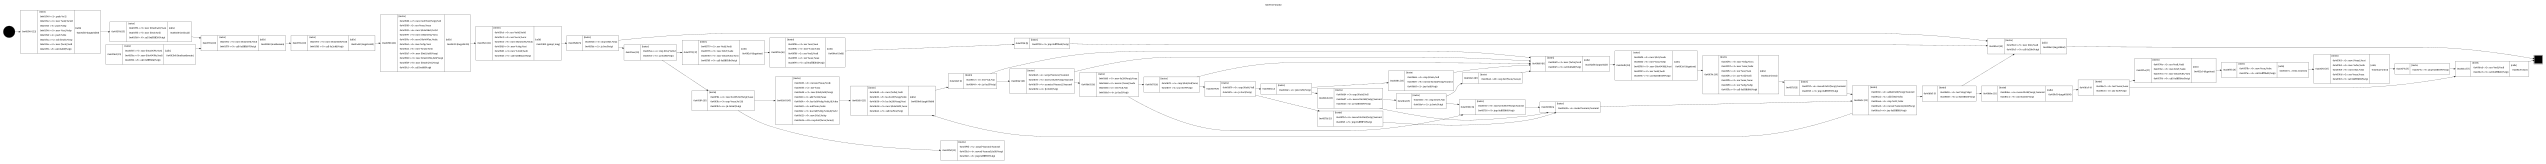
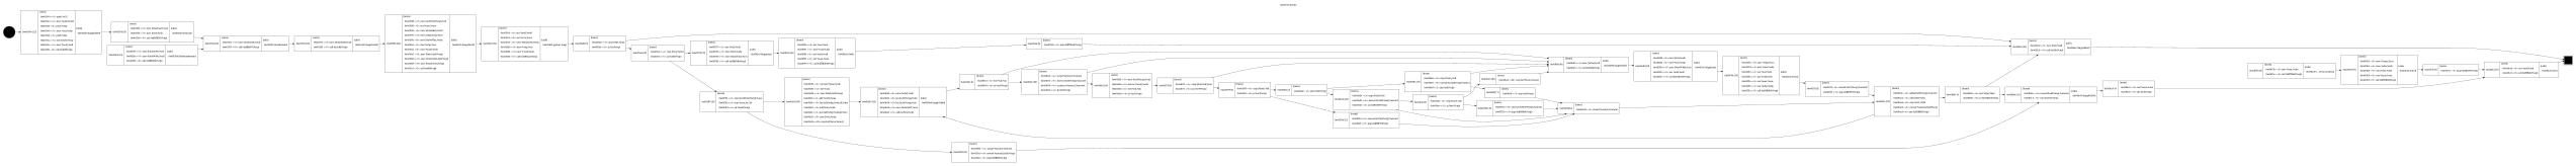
  digraph {
    fontname=Merriweather
    label="0x401540 (main)"
    labelloc=t
    rankdir=LR
    node [fontname=Merriweather shape=record]
    edge [fontname=Merriweather]
    Entry [fillcolor=black height=0.3 shape=circle style=filled width=0.3]
    n2 [label="{\n    0x401540 [22]\l\n    | [instrs]\l\n    &nbsp;&nbsp;0x401540 \<+2\>: push %r12\l\n    &nbsp;&nbsp;0x401542 \<+3\>: mov %edi,%r12d\l\n    &nbsp;&nbsp;0x401545 \<+1\>: push %rbp\l\n    &nbsp;&nbsp;0x401546 \<+3\>: mov %rsi,%rbp\l\n    &nbsp;&nbsp;0x401549 \<+1\>: push %rbx\l\n    &nbsp;&nbsp;0x40154a \<+4\>: sub $0x30,%rsp\l\n    &nbsp;&nbsp;0x40154e \<+3\>: mov (%rsi),%rdi\l\n    &nbsp;&nbsp;0x401551 \<+5\>: call 0x80f(%rip)\l\n     | [calls]\l\n     &nbsp;&nbsp;0x401d60 (targ401d60)\l\n  }"]
    n3 [label="{\n    0x401556 [15]\l\n    | [instrs]\l\n    &nbsp;&nbsp;0x401556 \<+5\>: mov $0x404e81,%esi\l\n    &nbsp;&nbsp;0x40155b \<+5\>: mov $0x6,%edi\l\n    &nbsp;&nbsp;0x401560 \<+5\>: call 0xffffff20(%rip)\l\n     | [calls]\l\n     &nbsp;&nbsp;0x401480 (setlocale)\l\n  }"]
    n4 [label="{\n    0x401574 [10]\l\n    | [instrs]\l\n    &nbsp;&nbsp;0x401574 \<+5\>: mov $0x40478e,%edi\l\n    &nbsp;&nbsp;0x401579 \<+5\>: call 0xfffffd07(%rip)\l\n     | [calls]\l\n     &nbsp;&nbsp;0x401280 (textdomain)\l\n  }"]
    n5 [label="{\n    0x401565 [15]\l\n    | [instrs]\l\n    &nbsp;&nbsp;0x401565 \<+5\>: mov $0x40479c,%esi\l\n    &nbsp;&nbsp;0x40156a \<+5\>: mov $0x40478e,%edi\l\n    &nbsp;&nbsp;0x40156f \<+5\>: call 0xfffffd41(%rip)\l\n     | [calls]\l\n     &nbsp;&nbsp;0x4012b0 (bindtextdomain)\l\n  }"]
    n6 [label="{\n    0x40157e [10]\l\n    | [instrs]\l\n    &nbsp;&nbsp;0x40157e \<+5\>: mov $0x401b00,%edi\l\n    &nbsp;&nbsp;0x401583 \<+5\>: call 0x2e8d(%rip)\l\n     | [calls]\l\n     &nbsp;&nbsp;0x404410 (targ404410)\l\n  }"]
    n7 [label="{\n    0x401588 [62]\l\n    | [instrs]\l\n    &nbsp;&nbsp;0x401588 \<+7\>: mov 0x205c41(%rip),%r8\l\n    &nbsp;&nbsp;0x40158f \<+2\>: xor %eax,%eax\l\n    &nbsp;&nbsp;0x401591 \<+6\>: mov $0x4018a0,%r9d\l\n    &nbsp;&nbsp;0x401597 \<+5\>: mov $0x40478a,%ecx\l\n    &nbsp;&nbsp;0x40159c \<+5\>: mov $0x4047ae,%edx\l\n    &nbsp;&nbsp;0x4015a1 \<+3\>: mov %rbp,%rsi\l\n    &nbsp;&nbsp;0x4015a4 \<+3\>: mov %r12d,%edi\l\n    &nbsp;&nbsp;0x4015a7 \<+9\>: mov $0x0,0x10(%rsp)\l\n    &nbsp;&nbsp;0x4015b0 \<+9\>: mov $0x4047b4,0x8(%rsp)\l\n    &nbsp;&nbsp;0x4015b9 \<+8\>: mov $0x4047c0,(%rsp)\l\n    &nbsp;&nbsp;0x4015c1 \<+5\>: call 0x68f(%rip)\l\n     | [calls]\l\n     &nbsp;&nbsp;0x401c50 (targ401c50)\l\n  }"]
    n8 [label="{\n    0x4015c6 [21]\l\n    | [instrs]\l\n    &nbsp;&nbsp;0x4015c6 \<+3\>: xor %r8d,%r8d\l\n    &nbsp;&nbsp;0x4015c9 \<+2\>: xor %ecx,%ecx\l\n    &nbsp;&nbsp;0x4015cb \<+5\>: mov $0x404e81,%edx\l\n    &nbsp;&nbsp;0x4015d0 \<+3\>: mov %rbp,%rsi\l\n    &nbsp;&nbsp;0x4015d3 \<+3\>: mov %r12d,%edi\l\n    &nbsp;&nbsp;0x4015d6 \<+5\>: call 0xfffffd2a(%rip)\l\n     | [calls]\l\n     &nbsp;&nbsp;0x401300 (getopt_long)\l\n  }"]
    n9 [label="{\n    0x4015db [5]\l\n    | [instrs]\l\n    &nbsp;&nbsp;0x4015db \<+3\>: cmp $0xff,%eax\l\n    &nbsp;&nbsp;0x4015de \<+2\>: jz 0xc(%rip)\l\n  }"]
    n10 [label="{\n    0x4015ea [10]\l\n    | [instrs]\l\n    &nbsp;&nbsp;0x4015ea \<+4\>: cmp $0x1,%r12d\l\n    &nbsp;&nbsp;0x4015ee \<+6\>: jz 0x18b(%rip)\l\n  }"]
    n11 [label="{\n    0x4015e0 [10]\l\n    | [instrs]\l\n    &nbsp;&nbsp;0x4015e0 \<+5\>: mov $0x1,%edi\l\n    &nbsp;&nbsp;0x4015e5 \<+5\>: call 0x2bb(%rip)\l\n     | [calls]\l\n     &nbsp;&nbsp;0x4018a0 (targ4018a0)\l\n  }"]
    n12 [label="{\n    0x4015f4 [15]\l\n    | [instrs]\l\n    &nbsp;&nbsp;0x4015f4 \<+6\>: mov 0x205c66(%rip),%eax\l\n    &nbsp;&nbsp;0x4015fa \<+3\>: cmp %eax,%r12d\l\n    &nbsp;&nbsp;0x4015fd \<+6\>: jle 0x1a0(%rip)\l\n  }"]
    n13 [label="{\n    0x401779 [17]\l\n    | [instrs]\l\n    &nbsp;&nbsp;0x401779 \<+2\>: xor %edi,%edi\l\n    &nbsp;&nbsp;0x40177b \<+5\>: mov $0x5,%edx\l\n    &nbsp;&nbsp;0x401780 \<+5\>: mov $0x4047cd,%esi\l\n    &nbsp;&nbsp;0x401785 \<+5\>: call 0xfffffb3b(%rip)\l\n     | [calls]\l\n     &nbsp;&nbsp;0x4012c0 (dcgettext)\l\n  }"]
    Halt [fillcolor=black height=0.3 peripheries=2 shape=square style=filled width=0.3]
    n15 [label="{\n    0x401603 [45]\l\n    | [instrs]\l\n    &nbsp;&nbsp;0x401603 \<+3\>: movsxd %eax,%rdx\l\n    &nbsp;&nbsp;0x401606 \<+2\>: not %eax\l\n    &nbsp;&nbsp;0x401608 \<+9\>: mov $0x0,0x18(%rsp)\l\n    &nbsp;&nbsp;0x401611 \<+3\>: add %r12d,%eax\l\n    &nbsp;&nbsp;0x401614 \<+5\>: lea 0x0(%rbp,%rdx,8),%rbx\l\n    &nbsp;&nbsp;0x401619 \<+3\>: add %rax,%rdx\l\n    &nbsp;&nbsp;0x40161c \<+5\>: lea 0x8(%rbp,%rdx,8),%r12\l\n    &nbsp;&nbsp;0x401621 \<+5\>: mov $0x1,%ebp\l\n    &nbsp;&nbsp;0x401626 \<+10\>: nop 0x0(%rax,%rax,1)\l\n  }"]
    n16 [label="{\n    0x40179d [15]\l\n    | [instrs]\l\n    &nbsp;&nbsp;0x40179d \<+4\>: xorpd %xmm3,%xmm3\l\n    &nbsp;&nbsp;0x4017a1 \<+6\>: movsd %xmm3,0x18(%rsp)\l\n    &nbsp;&nbsp;0x4017a7 \<+5\>: jmp 0xffffff17(%rip)\l\n  }"]
    n17 [label="{\n    0x40178a [14]\l\n    | [instrs]\l\n    &nbsp;&nbsp;0x40178a \<+2\>: xor %esi,%esi\l\n    &nbsp;&nbsp;0x40178c \<+3\>: mov %rax,%rdx\l\n    &nbsp;&nbsp;0x40178f \<+2\>: xor %edi,%edi\l\n    &nbsp;&nbsp;0x401791 \<+2\>: xor %eax,%eax\l\n    &nbsp;&nbsp;0x401793 \<+5\>: call 0xfffffd0d(%rip)\l\n     | [calls]\l\n     &nbsp;&nbsp;0x4014a0 (bdd)\l\n  }"]
    n18 [label="{\n    0x401630 [23]\l\n    | [instrs]\l\n    &nbsp;&nbsp;0x401630 \<+3\>: mov (%rbx),%rdi\l\n    &nbsp;&nbsp;0x401633 \<+5\>: lea 0x20(%rsp),%rdx\l\n    &nbsp;&nbsp;0x401638 \<+5\>: lea 0x28(%rsp),%rsi\l\n    &nbsp;&nbsp;0x40163d \<+5\>: mov $0x401a70,%ecx\l\n    &nbsp;&nbsp;0x401642 \<+5\>: call 0x256e(%rip)\l\n     | [calls]\l\n     &nbsp;&nbsp;0x403bb0 (targ403bb0)\l\n  }"]
    n19 [label="{\n    0x4016be [11]\l\n    | [instrs]\l\n    &nbsp;&nbsp;0x4016be \<+6\>: movsd 0x18(%rsp),%xmm0\l\n    &nbsp;&nbsp;0x4016c4 \<+5\>: call 0x248c(%rip)\l\n     | [calls]\l\n     &nbsp;&nbsp;0x403b50 (targ403b50)\l\n  }"]
    n20 [label="{\n    0x401798 [5]\l\n    | [instrs]\l\n    &nbsp;&nbsp;0x401798 \<+5\>: jmp 0xfffffe48(%rip)\l\n  }"]
    n21 [label="{\n    0x401647 [8]\l\n    | [instrs]\l\n    &nbsp;&nbsp;0x401647 \<+2\>: test %al,%al\l\n    &nbsp;&nbsp;0x401649 \<+6\>: jz 0xa7(%rip)\l\n  }"]
    n22 [label="{\n    0x4016c9 [4]\l\n    | [instrs]\l\n    &nbsp;&nbsp;0x4016c9 \<+2\>: test %eax,%eax\l\n    &nbsp;&nbsp;0x4016cb \<+2\>: jnz 0x7f(%rip)\l\n  }"]
    n23 [label="{\n    0x40164f [20]\l\n    | [instrs]\l\n    &nbsp;&nbsp;0x40164f \<+4\>: xorpd %xmm2,%xmm2\l\n    &nbsp;&nbsp;0x401653 \<+6\>: movsd 0x20(%rsp),%xmm0\l\n    &nbsp;&nbsp;0x401659 \<+4\>: ucomisd %xmm2,%xmm0\l\n    &nbsp;&nbsp;0x40165d \<+6\>: jb 0x93(%rip)\l\n  }"]
    n24 [label="{\n    0x4016f0 [8]\l\n    | [instrs]\l\n    &nbsp;&nbsp;0x4016f0 \<+3\>: mov (%rbx),%rdi\l\n    &nbsp;&nbsp;0x4016f3 \<+5\>: call 0x1bdd(%rip)\l\n     | [calls]\l\n     &nbsp;&nbsp;0x4032d0 (targ4032d0)\l\n  }"]
    n25 [label="{\n    0x401663 [16]\l\n    | [instrs]\l\n    &nbsp;&nbsp;0x401663 \<+5\>: mov 0x28(%rsp),%rax\l\n    &nbsp;&nbsp;0x401668 \<+3\>: movzx (%rax),%edx\l\n    &nbsp;&nbsp;0x40166b \<+2\>: test %dl,%dl\l\n    &nbsp;&nbsp;0x40166d \<+6\>: jz 0xc3(%rip)\l\n  }"]
    n26 [label="{\n    0x4016f8 [20]\l\n    | [instrs]\l\n    &nbsp;&nbsp;0x4016f8 \<+5\>: mov $0x5,%edx\l\n    &nbsp;&nbsp;0x4016fd \<+3\>: mov %rax,%rbp\l\n    &nbsp;&nbsp;0x401700 \<+5\>: mov $0x4047dd,%esi\l\n    &nbsp;&nbsp;0x401705 \<+2\>: xor %edi,%edi\l\n    &nbsp;&nbsp;0x401707 \<+5\>: call 0xfffffbb9(%rip)\l\n     | [calls]\l\n     &nbsp;&nbsp;0x4012c0 (dcgettext)\l\n  }"]
    n27 [label="{\n    0x401730 [13]\l\n    | [instrs]\l\n    &nbsp;&nbsp;0x401730 \<+8\>: movsd 0x30e0(%rip),%xmm1\l\n    &nbsp;&nbsp;0x401738 \<+5\>: jmp 0xffffff60(%rip)\l\n  }"]
    n28 [label="{\n    0x401673 [6]\l\n    | [instrs]\l\n    &nbsp;&nbsp;0x401673 \<+4\>: cmp $0x0,0x1(%rax)\l\n    &nbsp;&nbsp;0x401677 \<+2\>: jnz 0x79(%rip)\l\n  }"]
    n29 [label="{\n    0x40170c [19]\l\n    | [instrs]\l\n    &nbsp;&nbsp;0x40170c \<+3\>: mov %rbp,%rcx\l\n    &nbsp;&nbsp;0x40170f \<+3\>: mov %rax,%rdx\l\n    &nbsp;&nbsp;0x401712 \<+2\>: xor %esi,%esi\l\n    &nbsp;&nbsp;0x401714 \<+2\>: xor %edi,%edi\l\n    &nbsp;&nbsp;0x401716 \<+2\>: xor %eax,%eax\l\n    &nbsp;&nbsp;0x401718 \<+2\>: xor %ebp,%ebp\l\n    &nbsp;&nbsp;0x40171a \<+5\>: call 0xfffffd86(%rip)\l\n     | [calls]\l\n     &nbsp;&nbsp;0x4014a0 (error)\l\n  }"]
    n30 [label="{\n    0x401698 [4]\l\n    | [instrs]\l\n    &nbsp;&nbsp;0x401698 \<+4\>: mulsd %xmm1,%xmm0\l\n  }"]
    n31 [label="{\n    0x401679 [9]\l\n    | [instrs]\l\n    &nbsp;&nbsp;0x401679 \<+3\>: cmp $0x68,%dl\l\n    &nbsp;&nbsp;0x40167c \<+6\>: jz 0xc1(%rip)\l\n  }"]
    n32 [label="{\n    0x40169c [25]\l\n    | [instrs]\l\n    &nbsp;&nbsp;0x40169c \<+6\>: addsd 0x18(%rsp),%xmm0\l\n    &nbsp;&nbsp;0x4016a2 \<+4\>: add $0x8,%rbx\l\n    &nbsp;&nbsp;0x4016a6 \<+3\>: cmp %r12,%rbx\l\n    &nbsp;&nbsp;0x4016a9 \<+6\>: movsd %xmm0,0x18(%rsp)\l\n    &nbsp;&nbsp;0x4016af \<+6\>: jnz 0xffffff81(%rip)\l\n  }"]
    n33 [label="{\n    0x40173d [13]\l\n    | [instrs]\l\n    &nbsp;&nbsp;0x40173d \<+8\>: movsd 0x30e3(%rip),%xmm1\l\n    &nbsp;&nbsp;0x401745 \<+5\>: jmp 0xffffff53(%rip)\l\n  }"]
    n34 [label="{\n    0x401682 [2]\l\n    | [instrs]\l\n    &nbsp;&nbsp;0x401682 \<+2\>: jnle 0x52(%rip)\l\n  }"]
    n35 [label="{\n    0x4016d4 [13]\l\n    | [instrs]\l\n    &nbsp;&nbsp;0x4016d4 \<+3\>: cmp $0x6d,%dl\l\n    &nbsp;&nbsp;0x4016d7 \<+8\>: movsd 0x3141(%rip),%xmm1\l\n    &nbsp;&nbsp;0x4016df \<+2\>: jz 0xffffffb9(%rip)\l\n  }"]
    n36 [label="{\n    0x401684 [13]\l\n    | [instrs]\l\n    &nbsp;&nbsp;0x401684 \<+3\>: cmp $0x64,%dl\l\n    &nbsp;&nbsp;0x401687 \<+8\>: movsd 0x31a1(%rip),%xmm1\l\n    &nbsp;&nbsp;0x40168f \<+2\>: jnz 0x61(%rip)\l\n  }"]
    n37 [label="{\n    0x4016e1 [5]\l\n    | [instrs]\l\n    &nbsp;&nbsp;0x4016e1 \<+3\>: cmp $0x73,%dl\l\n    &nbsp;&nbsp;0x4016e4 \<+2\>: jz 0x4c(%rip)\l\n  }"]
+   n38 [label="{\n    0x401691 [7]\l\n    | [instrs]\l\n    &nbsp;&nbsp;0x401691 \<+7\>: nop 0x0(%rax)\l\n  }"]
    n39 [label="{\n    0x4016e6 [10]\l\n    | [instrs]\l\n    &nbsp;&nbsp;0x4016e6 \<+10\>: nop 0x0(%rax,%rax,1)\l\n  }"]
    n40 [label="{\n    0x4016b5 [9]\l\n    | [instrs]\l\n    &nbsp;&nbsp;0x4016b5 \<+3\>: test %bpl,%bpl\l\n    &nbsp;&nbsp;0x4016b8 \<+6\>: jz 0xffffff28(%rip)\l\n  }"]
    n41 [label="{\n    0x4016cd [7]\l\n    | [instrs]\l\n    &nbsp;&nbsp;0x4016cd \<+2\>: xor %edi,%edi\l\n    &nbsp;&nbsp;0x4016cf \<+5\>: call 0xfffffe11(%rip)\l\n     | [calls]\l\n     &nbsp;&nbsp;0x4014e0 (exit)\l\n  }"]
-   n42 [label="{\n    0x40174a [17]\l\n    | [instrs]\l\n    &nbsp;&nbsp;0x40174a \<+2\>: xor %edi,%edi\l\n    &nbsp;&nbsp;0x40174c \<+5\>: mov $0x5,%edx\l\n    &nbsp;&nbsp;0x401751 \<+5\>: mov $0x4047f6,%esi\l\n    &nbsp;&nbsp;0x401756 \<+5\>: call 0xfffffb6a(%rip)\l\n     | [calls]\l\n     &nbsp;&nbsp;0x4012c0 (dcgettext)\l\n  }"]
-   n43 [label="{\n    0x40175b [8]\l\n    | [instrs]\l\n    &nbsp;&nbsp;0x40175b \<+3\>: mov %rax,%rbx\l\n    &nbsp;&nbsp;0x40175e \<+5\>: call 0xfffffad2(%rip)\l\n     | [calls]\l\n     &nbsp;&nbsp;1x401230 (__errno_location)\l\n  }"]
+   n43 [label="{\n    0x40175b [8]\l\n    | [instrs]\l\n    &nbsp;&nbsp;0x40175b \<+3\>: mov %rax,%rbx\l\n    &nbsp;&nbsp;0x40175e \<+5\>: call 0xfffffad2(%rip)\l\n     | [calls]\l\n     &nbsp;&nbsp;0x401230 (__errno_location)\l\n  }"]
    n44 [label="{\n    0x401763 [17]\l\n    | [instrs]\l\n    &nbsp;&nbsp;0x401763 \<+2\>: mov (%rax),%esi\l\n    &nbsp;&nbsp;0x401765 \<+3\>: mov %rbx,%rdx\l\n    &nbsp;&nbsp;0x401768 \<+5\>: mov $0x1,%edi\l\n    &nbsp;&nbsp;0x40176d \<+2\>: xor %eax,%eax\l\n    &nbsp;&nbsp;0x40176f \<+5\>: call 0xfffffd31(%rip)\l\n     | [calls]\l\n     &nbsp;&nbsp;0x4014a0 (error)\l\n  }"]
    n45 [label="{\n    0x40171f [11]\l\n    | [instrs]\l\n    &nbsp;&nbsp;0x40171f \<+6\>: movsd 0x20(%rsp),%xmm0\l\n    &nbsp;&nbsp;0x401725 \<+5\>: jmp 0xffffff77(%rip)\l\n  }"]
    n46 [label="{\n    0x401774 [5]\l\n    | [instrs]\l\n    &nbsp;&nbsp;0x401774 \<+5\>: jmp 0xffffff59(%rip)\l\n  }"]
    Entry -> n2
    n2 -> n3
    n3 -> n4
    n4 -> n6
    n5 -> n4
    n6 -> n7
    n7 -> n8
    n8 -> n9
    n9 -> n10
    n9 -> n11
    n10 -> n12
    n10 -> n13
    n11 -> Halt
    n12 -> n15
    n12 -> n16
    n13 -> n17
    n15 -> n18
+   n16 -> n19
    n17 -> n20
    n18 -> n21
    n19 -> n22
    n20 -> n11
    n21 -> n23
    n21 -> n24
    n22 -> n41
-   n22 -> n42
    n23 -> n24
    n23 -> n25
    n24 -> n26
-   n25 -> n27
    n25 -> n28
    n26 -> n29
    n27 -> n30
    n28 -> n24
    n28 -> n31
    n29 -> n45
    n30 -> n32
    n31 -> n33
    n31 -> n34
    n32 -> n18
    n32 -> n40
    n33 -> n30
    n34 -> n35
    n34 -> n36
    n35 -> n30
    n35 -> n37
    n36 -> n24
+   n36 -> n38
    n37 -> n27
    n37 -> n39
+   n38 -> n30
    n39 -> n24
    n40 -> n11
    n40 -> n19
    n41 -> Halt
-   n42 -> n43
    n43 -> n44
    n44 -> n46
    n45 -> n32
    n46 -> n41
  }
